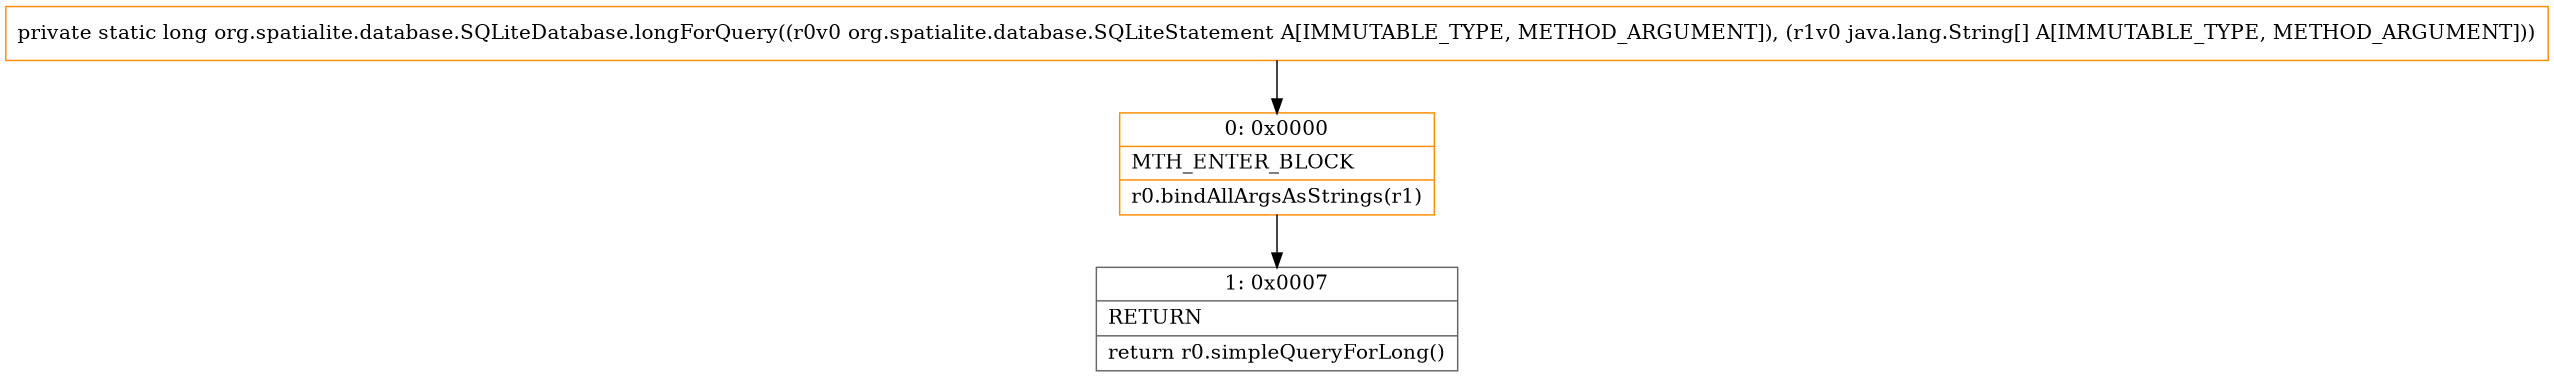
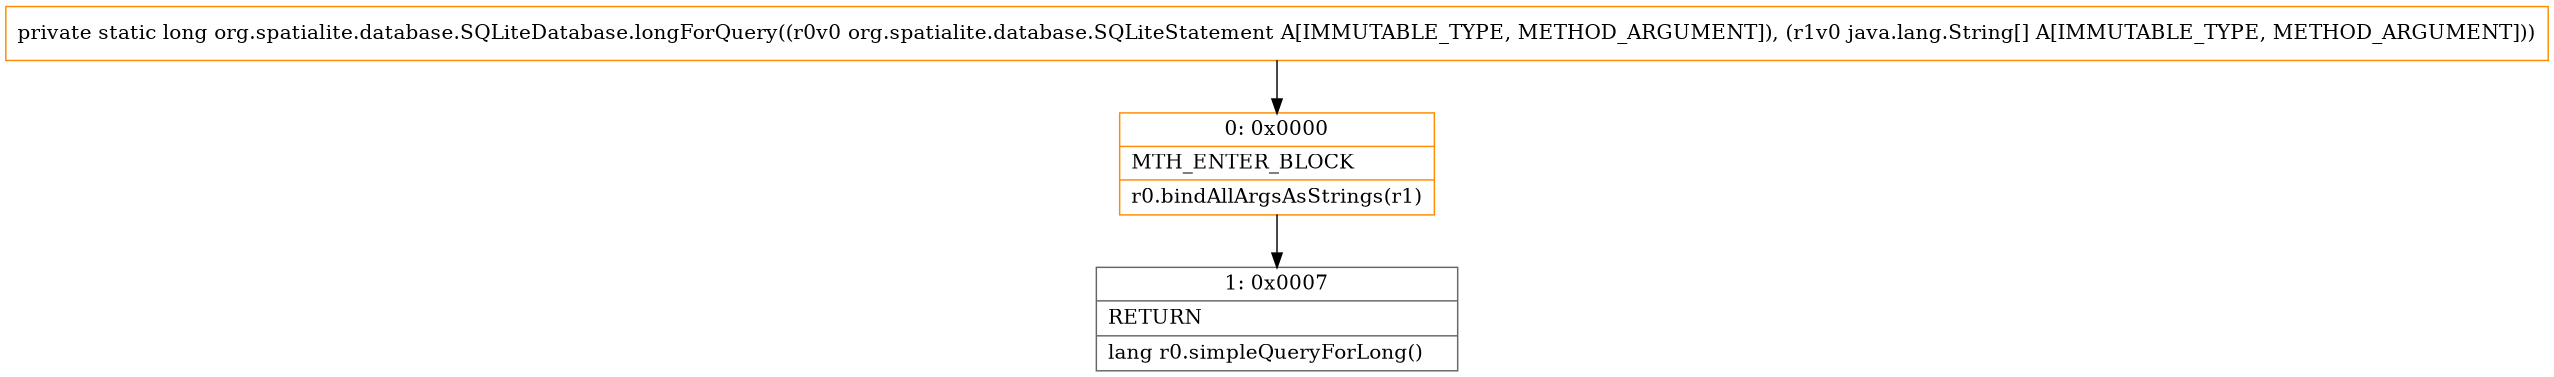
  digraph {
    node [shape=record color=darkorange]
    n1 [label="{0\:\ 0x0000|MTH_ENTER_BLOCK\l|r0.bindAllArgsAsStrings(r1)\l}"]
-   n2 [label="{1\:\ 0x0007|RETURN\l|return r0.simpleQueryForLong()\l}" color=gray40]
+   n2 [label="{1\:\ 0x0007|RETURN\l|lang r0.simpleQueryForLong()\l}" color=gray40]
    n3 [label="{private static long org.spatialite.database.SQLiteDatabase.longForQuery((r0v0 org.spatialite.database.SQLiteStatement A[IMMUTABLE_TYPE, METHOD_ARGUMENT]), (r1v0 java.lang.String[] A[IMMUTABLE_TYPE, METHOD_ARGUMENT])) }"]
    n1 -> n2
    n3 -> n1
  }
